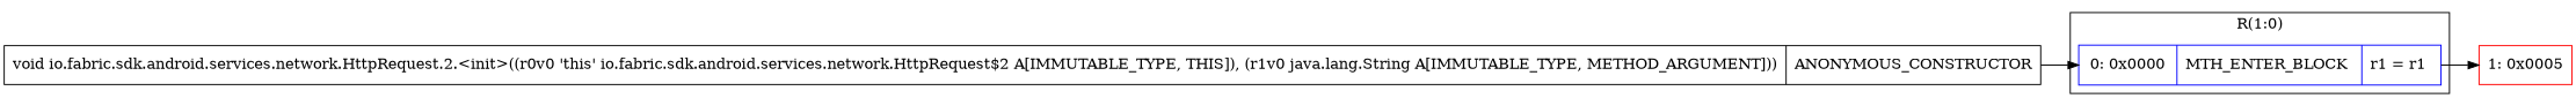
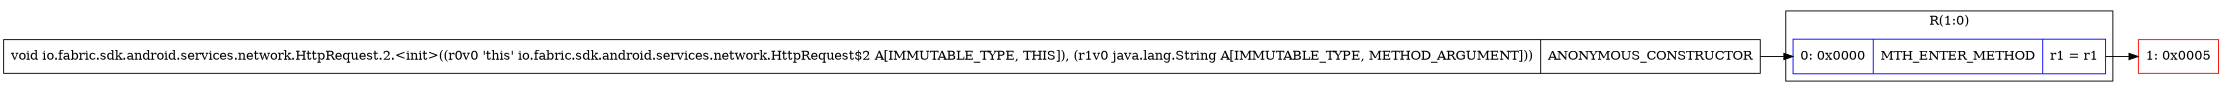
  digraph {
    rankdir=LR
    node [shape=record]
-   n1 [color=blue label="{0\:\ 0x0000|MTH_ENTER_BLOCK\l|r1 = r1\l}"]
+   n1 [color=blue label="{0\:\ 0x0000|MTH_ENTER_METHOD\l|r1 = r1\l}"]
    n2 [color=red label="{1\:\ 0x0005}"]
    n3 [label="{void io.fabric.sdk.android.services.network.HttpRequest.2.\<init\>((r0v0 'this' io.fabric.sdk.android.services.network.HttpRequest$2 A[IMMUTABLE_TYPE, THIS]), (r1v0 java.lang.String A[IMMUTABLE_TYPE, METHOD_ARGUMENT]))  | ANONYMOUS_CONSTRUCTOR\l}"]
    subgraph cluster_1 {
      label="R(1:0)"
      n1
    }
    n1 -> n2
    n3 -> n1
  }
